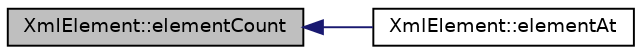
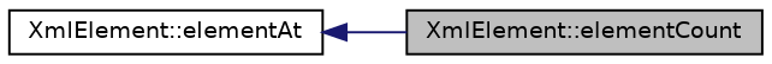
  digraph {
    rankdir=LR
    node [color=black fontname=Helvetica fontsize=10 shape=record style=filled]
    n1 [fillcolor=grey75 fontcolor=black height=0.2 label="XmlElement::elementCount" width=0.4]
    n2 [fillcolor=white height=0.2 label="XmlElement::elementAt" width=0.4]
-   n1 -> n2 [color=midnightblue dir=back fontname=Helvetica fontsize=10 labelfontname=Helvetica labelfontsize=10 style=solid]
+   n2 -> n1 [color=midnightblue dir=back fontname=Helvetica fontsize=10 labelfontname=Helvetica labelfontsize=10 style=solid]
  }
